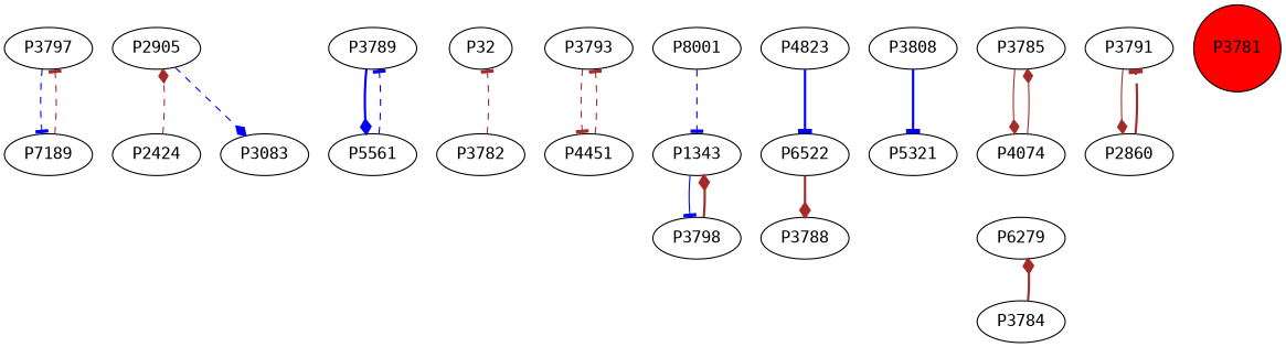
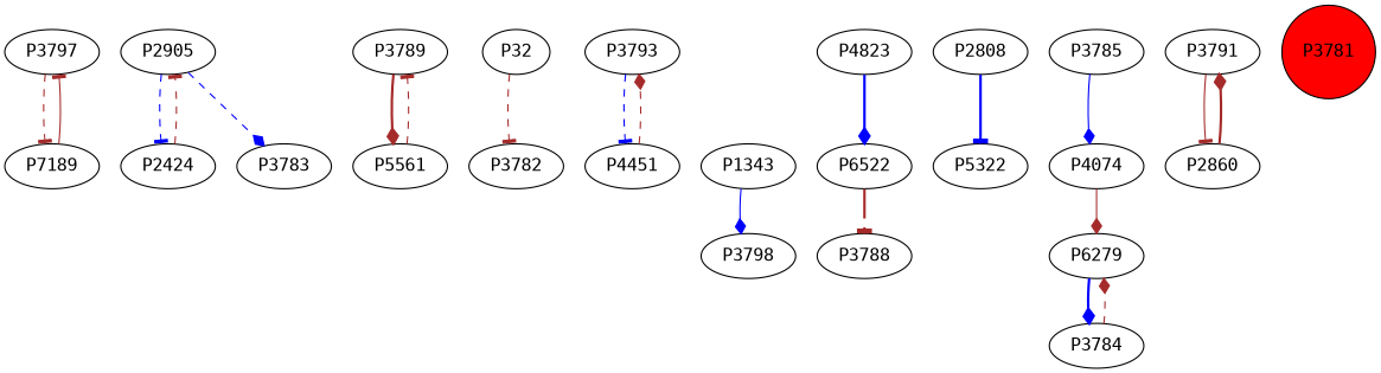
  digraph {
    fontname="DejaVu Sans Mono"
    node [fontname="DejaVu Sans Mono"]
    edge [arrowhead=tee color=brown fontname="DejaVu Sans Mono" style=dashed]
    P3797
    P7189
    P2905
    P2424
-   P3783 [label=P3083]
+   P3783
    P3789
    P5561
    P32
    P3782
    P3793
    P4451
    P1343
    P3798
    P4823
    P6522
    P3788
-   P3808
-   P5322 [label=P5321]
+   P3808 [label=P2808]
+   P5322
    P3785
    P4074
-   P8001
    P6279
    P3784
    P3791
    P2860
    P3781 [fillcolor=red shape=circle style=filled]
-   P3797 -> P7189 [color=blue]
-   P7189 -> P3797
+   P3797 -> P7189
+   P7189 -> P3797 [style=solid]
+   P2905 -> P2424 [color=blue]
    P2905 -> P3783 [arrowhead=diamond color=blue]
-   P2424 -> P2905 [arrowhead=diamond]
-   P3789 -> P5561 [arrowhead=diamond color=blue style=bold]
-   P5561 -> P3789 [color=blue]
-   P3782 -> P32
-   P3793 -> P4451
-   P4451 -> P3793
-   P1343 -> P3798 [color=blue style=solid]
-   P3798 -> P1343 [arrowhead=diamond style=bold]
-   P4823 -> P6522 [color=blue style=bold]
-   P6522 -> P3788 [arrowhead=diamond style=bold]
+   P2424 -> P2905
+   P3789 -> P5561 [arrowhead=diamond style=bold]
+   P5561 -> P3789
+   P32 -> P3782
+   P3793 -> P4451 [color=blue]
+   P4451 -> P3793 [arrowhead=diamond]
+   P1343 -> P3798 [arrowhead=diamond color=blue style=solid]
+   P4823 -> P6522 [arrowhead=diamond color=blue style=bold]
+   P6522 -> P3788 [style=bold]
    P3808 -> P5322 [color=blue style=bold]
-   P3785 -> P4074 [arrowhead=diamond style=solid]
-   P4074 -> P3785 [arrowhead=diamond style=solid]
-   P8001 -> P1343 [color=blue]
-   P3784 -> P6279 [arrowhead=diamond style=bold]
-   P3791 -> P2860 [arrowhead=diamond style=solid]
-   P2860 -> P3791 [style=bold]
+   P3785 -> P4074 [arrowhead=diamond color=blue style=solid]
+   P4074 -> P6279 [arrowhead=diamond style=solid]
+   P6279 -> P3784 [arrowhead=diamond color=blue style=bold]
+   P3784 -> P6279 [arrowhead=diamond]
+   P3791 -> P2860 [style=solid]
+   P2860 -> P3791 [arrowhead=diamond style=bold]
  }
